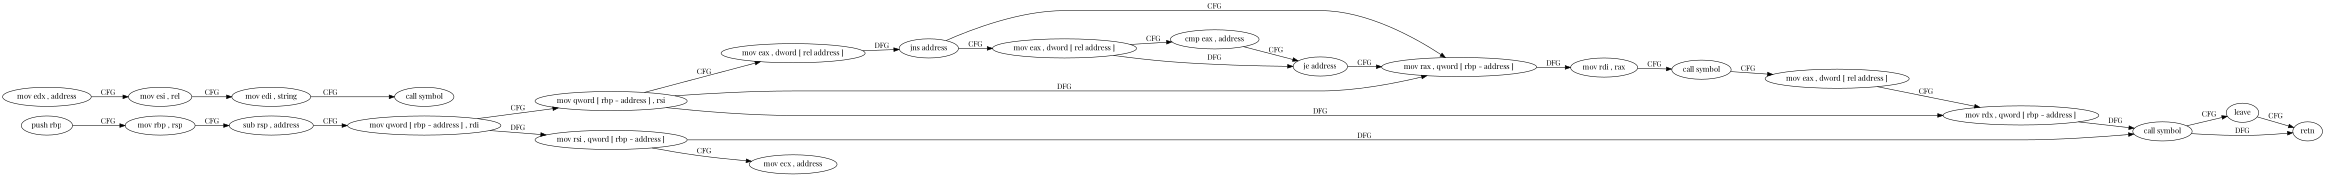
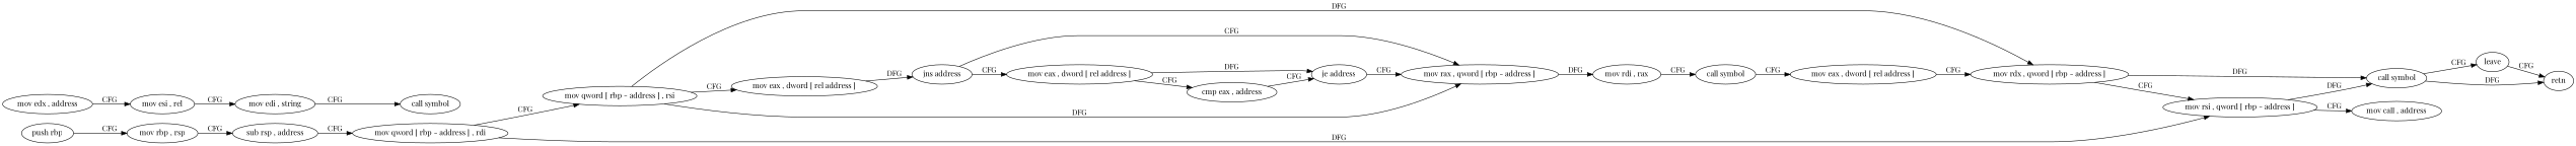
  digraph {
    fontname="Playfair Display"
    rankdir=LR
    node [fontname="Playfair Display"]
    edge [fontname="Playfair Display"]
    n1 [label="push rbp"]
    n2 [label="mov rbp , rsp"]
    n3 [label="sub rsp , address"]
    n4 [label="mov qword [ rbp - address ] , rdi"]
    n5 [label="mov qword [ rbp - address ] , rsi"]
    n6 [label="mov rsi , qword [ rbp - address ]"]
    n7 [label="mov eax , dword [ rel address ]"]
    n8 [label="mov rax , qword [ rbp - address ]"]
    n9 [label="mov rdx , qword [ rbp - address ]"]
    n10 [label="call symbol"]
-   n11 [label="mov ecx , address"]
+   n11 [label="mov call , address"]
    n12 [label="jns address"]
    n13 [label="mov rdi , rax"]
    n14 [label="mov eax , dword [ rel address ]"]
    n15 [label="cmp eax , address"]
    n16 [label="je address"]
    n17 [label="call symbol"]
    n18 [label="mov eax , dword [ rel address ]"]
    n19 [label=leave]
    n20 [label=retn]
    n21 [label="mov edx , address"]
    n22 [label="mov esi , rel"]
    n23 [label="mov edi , string"]
    n24 [label="call symbol"]
    n1 -> n2 [label=CFG]
    n2 -> n3 [label=CFG]
    n3 -> n4 [label=CFG]
    n4 -> n5 [label=CFG]
    n4 -> n6 [label=DFG]
    n5 -> n7 [label=CFG]
    n5 -> n8 [label=DFG]
    n5 -> n9 [label=DFG]
    n6 -> n10 [label=DFG]
    n6 -> n11 [label=CFG]
    n7 -> n12 [label=DFG]
    n8 -> n13 [label=DFG]
+   n9 -> n6 [label=CFG]
    n9 -> n10 [label=DFG]
    n10 -> n19 [label=CFG]
    n10 -> n20 [label=DFG]
    n12 -> n8 [label=CFG]
    n12 -> n14 [label=CFG]
    n13 -> n17 [label=CFG]
    n14 -> n15 [label=CFG]
    n14 -> n16 [label=DFG]
    n15 -> n16 [label=CFG]
    n16 -> n8 [label=CFG]
    n17 -> n18 [label=CFG]
    n18 -> n9 [label=CFG]
    n19 -> n20 [label=CFG]
    n21 -> n22 [label=CFG]
    n22 -> n23 [label=CFG]
    n23 -> n24 [label=CFG]
  }
